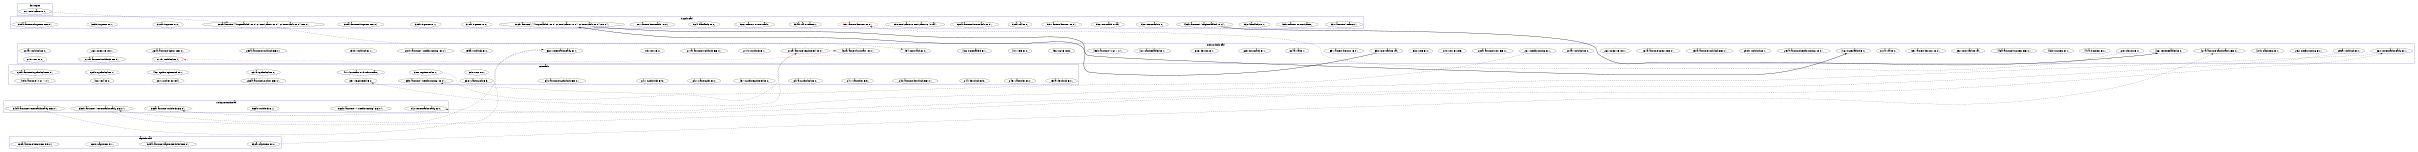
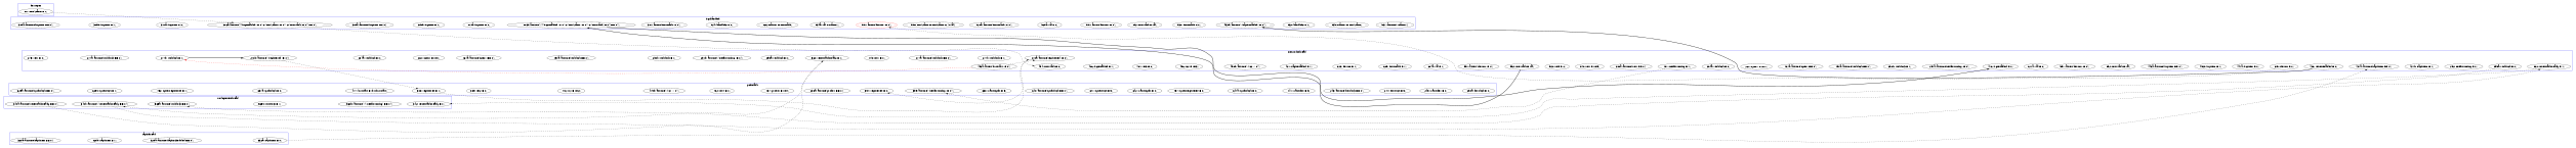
  digraph {
    rankdir=LR
    edge [color=white style=solid]
    n1 [label="317: IntrStatus = 1;"]
    n2 [label="332a: napi_sem = 0;"]
    n3 [label="329a: assume(napi_scheduled == 0);"]
    n4 [label="328b: napi_sem = 1;"]
-   n5 [label="328a: assume(sem_sem == 0);"]
+   n5 [label="328a: assume(napi_sem == 0);"]
    n6 [label="306a: assume((((irq_enabled != 0) & (IntrStatus != 0)) & (IntrMask != 0)) == 0);"]
    n7 [label="524: handled2 = 0;"]
    n8 [label="526: status1 = IntrMask;"]
    n9 [color=red label="597: assert(dev_on != 0);"]
    n10 [label="598: IntrStatus = IntrStatus & (~val);"]
    n11 [label="310a: irq_sem = 0;"]
    n12 [label="305a: assume(irq_sem == 0);"]
    n13 [label="305b: irq_sem = 1;"]
    n14 [label="592: IntrMask = val;"]
    n15 [label="530: intr_mask = 0;"]
    n16 [label="534a: val = status1;"]
    n17 [label="528a: assume(intr_mask != 0);"]
    n18 [label="529a: val = 0;"]
    n19 [label="433b: assume(!(napi_enabled != 0));"]
    n20 [label="307: assert(intr_mask != 0);"]
    n21 [label="306b: assume(!((((irq_enabled != 0) & (IntrStatus != 0)) & (IntrMask != 0)) == 0));"]
    n22 [label="532: handled2 = 1;"]
    n23 [label="305a: assume(irq_sem == 0);"]
    n24 [label="305b: irq_sem = 1;"]
    n25 [label="591: assert(dev_on != 0);"]
    n26 [label="535: status1 = IntrStatus;"]
    n27 [label="537: assume(!status1);"]
    n28 [label="310a: irq_sem = 0;"]
    n29 [label="278a: assume(registered != 0);"]
    n30 [label="492a: assert(hw_start != 0);"]
    n31 [label="494: IntrMask = 0;"]
-   n32 [label="427a: assume(napi_status == 0);"]
+   n32 [label="427a: assume(napi_sem == 0);"]
    n33 [label="427b: napi_sem = 1;"]
    n34 [label="291b: assume(!(netif_running != 0));"]
    n35 [label="295a: rtnl_lock = 0;"]
    n36 [label="290b: rtnl_lock = 1;"]
    n37 [label="560: reset_task_ready = 1;"]
    n38 [label="275: ret1 = 0;"]
    n39 [label="284a: rtnl_lock = 0;"]
    n40 [label="260: open1 = ret1;"]
    n41 [label="560: reset_task_ready = 1;"]
    n42 [label="416: irq_enabled = 0;"]
    n43 [label="611a: val = 0;"]
    n44 [label="446b: irq_sem = 1;"]
    n45 [label="447a: irq_sem = 0;"]
    n46 [label="292: netif_running = 0;"]
    n47 [label="295a: rtnl_lock = 0;"]
    n48 [label="615: dev_on = 0;"]
    n49 [label="280a: assume(ret1 == 0);"]
    n50 [label="281: netif_running = 1;"]
    n51 [label="277a: assume(rtnl_lock == 0);"]
    n52 [label="277b: rtnl_lock = 1;"]
    n53 [label="290a: assume(rtnl_lock == 0);"]
    n54 [label="261a: assume(open1 == 0);"]
    n55 [label="290a: assume(rtnl_lock == 0);"]
    n56 [label="426: reset_enabled = 0;"]
    n57 [label="592: IntrMask = val;"]
    n58 [label="503: ret5 = 0;"]
    n59 [label="592: IntrMask = val;"]
    n60 [label="446a: assume(irq_sem == 0);"]
    n61 [label="496: rc2 = ret3;"]
    n62 [label="498b: assume(!(rc2 < 0));"]
    n63 [label="603: dev_on = 1;"]
    n64 [label="605: intr_mask = 1;"]
    n65 [label="407: ret3 = 0;"]
    n66 [label="604a: val = 1;"]
    n67 [label="591: assert(dev_on != 0);"]
    n68 [label="421: napi_enabled = 1;"]
    n69 [label="277b: rtnl_lock = 1;"]
    n70 [label="277a: assume(rtnl_lock == 0);"]
    n71 [label="261a: assume(open1 == 0);"]
    n72 [label="291a: assume(netif_running != 0);"]
    n73 [label="406: irq_enabled = 1;"]
    n74 [label="284a: rtnl_lock = 0;"]
    n75 [label="260: open1 = ret1;"]
    n76 [label="275: ret1 = 0;"]
+   n77 [label="278b: assume(!(registered != 0));"]
    n78 [label="279: ret1 = ret5;"]
    n79 [label="290b: rtnl_lock = 1;"]
    n80 [label="591: assert(dev_on != 0);"]
-   n81 [label="350b: assume(!(reset_task_ready == 0));"]
+   n81 [label="340b: assume(!(reset_task_ready == 0));"]
    n82 [label="340a: assume(reset_task_ready == 0);"]
    n83 [label="565a: assume(rtnl_lock == 0);"]
    n84 [label="568b: assume(!((!netif_running) == 0));"]
    n85 [label="342: reset_task_ready = 0;"]
    n86 [label="565b: rtnl_lock = 1;"]
    n87 [label="457: sysfs_registered = 0;"]
    n88 [label="647a: sysfs_lock = 0;"]
    n89 [label="241: want_dev = 5;"]
    n90 [label="629a: assume(sysfs_lock == 0);"]
    n91 [label="629b: sysfs_lock = 1;"]
    n92 [label="389: ret2 = 0;"]
+   n93 [label="476: rc1 = ret2;"]
    n94 [label="641: sysfs_lock = 5;"]
    n95 [label="642: want_sysfs = 0;"]
    n96 [label="452: sysfs_registered = 1;"]
    n97 [label="477: hw_start = drv_hw_start;"]
    n98 [label="388: registered = 1;"]
    n99 [label="479b: assume(!(rc1 < 0));"]
    n100 [label="482: ret4 = 0;"]
    n101 [label="397: registered = 0;"]
    n102 [label="399: assume(!(netif_running != 0));"]
    n103 [label="631a: sysfs_lock = 0;"]
    n104 [label="243: assume(dev_lock == 0);"]
    n105 [label="640: assume(sysfs_lock == 0);"]
    n106 [label="244: dev_lock = 5;"]
    n107 [label="245: want_dev = 0;"]
    n108 [label="250a: dev_lock = 0;"]
    n109 [label="638: want_sysfs = 5;"]
    n110 [label="237: probe1 = ret4;"]
    n111 [label="238a: assume(probe1 == 0);"]
    subgraph cluster_1 {
      color=blue
      label=dev_open
      n1
    }
    subgraph cluster_2 {
      color=blue
      label=napi_thread
      n2
      n3
      n4
      n5
    }
    subgraph cluster_3 {
      color=blue
-     label=irq_thread
+     label=irq_handled
      n6
      n7
      n8
      n9
      n10
      n11
      n12
      n13
      n14
      n15
      n16
      n17
      n18
      n19
      n20
      n21
      n22
      n23
      n24
      n25
      n26
      n27
      n28
    }
    subgraph cluster_4 {
      color=blue
      label=network_thread
      n29
      n30
      n31
      n32
      n33
      n34
      n35
      n36
      n37
      n38
      n39
      n40
      n41
      n42
      n43
      n44
      n45
      n46
      n47
      n48
      n49
      n50
      n51
      n52
      n53
      n54
      n55
      n56
      n57
      n58
      n59
      n60
      n61
      n62
      n63
      n64
      n65
      n66
      n67
      n68
      n69
      n70
      n71
      n72
      n73
      n74
      n75
      n76
+     n77
      n78
      n79
      n80
    }
    subgraph cluster_5 {
      color=blue
      label=workqueue_thread
      n81
      n82
      n83
      n84
      n85
      n86
    }
    subgraph cluster_6 {
      color=blue
      label=pci_mask
      n87
      n88
      n89
      n90
      n91
      n92
+     n93
      n94
      n95
      n96
      n97
      n98
      n99
      n100
      n101
      n102
      n103
      n104
      n105
      n106
      n107
      n108
      n109
      n110
      n111
    }
    n1 -> n6 [color=black constraint=false style=dashed]
    n2 -> n32 [color=black constraint=false style=dashed]
    n3 -> n2
    n4 -> n3
    n5 -> n4
    n6 -> n23
    n6 -> n31 [color=black constraint=false style=dashed]
    n7 -> n8
    n8 -> n16
    n9 -> n10
    n10 -> n17
    n11 -> n6
    n12 -> n13
    n13 -> n11
    n14 -> n15
    n15 -> n19
    n16 -> n9
    n17 -> n18
    n18 -> n25
    n19 -> n22
    n20 -> n7
    n21 -> n20
    n21 -> n42 [color=black constraint=false style=bold]
    n22 -> n26
    n23 -> n24
    n24 -> n28
    n25 -> n14
    n26 -> n27
    n28 -> n21
-   n29 -> n30 [color=black style=dashed]
+   n30 -> n29 [color=black style=dashed]
    n29 -> n101 [color=black constraint=false style=dashed]
    n30 -> n31
    n30 -> n69 [color=red constraint=false style=dashed]
    n31 -> n73
    n32 -> n33
    n33 -> n46
    n34 -> n35
    n35 -> n37
    n36 -> n34
    n37 -> n38
    n37 -> n81 [color=black constraint=false style=dashed]
    n38 -> n51
    n39 -> n40
    n40 -> n54
    n41 -> n85 [color=black constraint=false style=dashed]
    n42 -> n43
    n43 -> n80
    n44 -> n45
    n45 -> n48
    n46 -> n47
    n47 -> n41
    n47 -> n83 [color=black constraint=false style=dashed]
    n48 -> n9 [color=black constraint=false style=dashed]
    n48 -> n56
    n49 -> n50
    n50 -> n39
    n50 -> n102 [color=black constraint=false style=dashed]
    n51 -> n52
    n52 -> n29
    n53 -> n36
    n54 -> n55
    n55 -> n79
-   n19 -> n56 [color=black constraint=false style=bold]
+   n56 -> n19 [color=black constraint=false style=bold]
    n56 -> n32
    n57 -> n21 [color=black constraint=false style=bold]
    n57 -> n58
    n58 -> n78
    n59 -> n60
    n60 -> n44
    n61 -> n62
    n62 -> n68
    n63 -> n64
    n64 -> n66
    n65 -> n61
    n66 -> n67
    n67 -> n57
    n68 -> n63
+   n69 -> n77 [color=black style=bold]
    n70 -> n69
    n71 -> n53
    n72 -> n42
    n73 -> n65
    n74 -> n75
    n75 -> n71
    n76 -> n70
+   n77 -> n74
+   n77 -> n98 [color=black constraint=false style=dashed]
    n78 -> n49
    n79 -> n72
    n80 -> n59
    n81 -> n41 [color=black constraint=false style=dashed]
    n81 -> n83
    n82 -> n37 [color=black constraint=false style=dashed]
    n82 -> n81
    n83 -> n86
    n84 -> n85
    n86 -> n84
    n87 -> n88
    n88 -> n89
    n89 -> n104
    n90 -> n91
    n91 -> n96
+   n92 -> n93
+   n93 -> n99
    n94 -> n95
    n95 -> n87
    n96 -> n103
    n97 -> n98
    n98 -> n29 [color=black constraint=false style=dashed]
    n98 -> n92
    n99 -> n100
    n100 -> n110
    n101 -> n102
    n102 -> n109
    n103 -> n97
    n104 -> n106
    n105 -> n94
    n106 -> n107
    n107 -> n108
    n109 -> n105
    n110 -> n111
    n111 -> n101
  }
